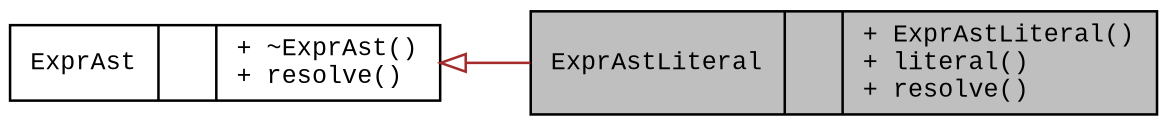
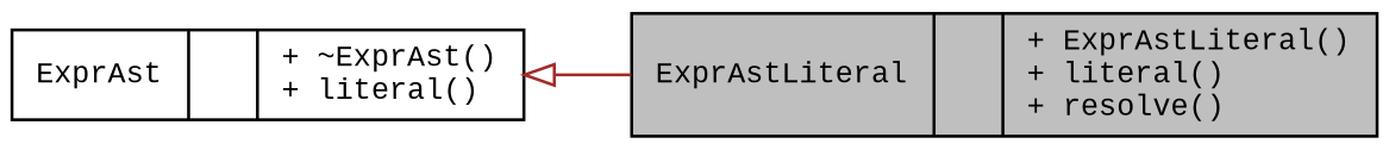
  digraph {
    rankdir=LR
    fontname="Liberation Mono"
    node [color=black fontname="Liberation Mono" fontsize=10 shape=record style=filled]
    n1 [fillcolor=grey75 fontcolor=black height=0.2 label="{ExprAstLiteral\n||+ ExprAstLiteral()\l+ literal()\l+ resolve()\l}" width=0.4]
-   n2 [fillcolor=white height=0.2 label="{ExprAst\n||+ ~ExprAst()\l+ resolve()\l}" width=0.4]
+   n2 [fillcolor=white height=0.2 label="{ExprAst\n||+ ~ExprAst()\l+ literal()\l}" width=0.4]
    n2 -> n1 [arrowtail=onormal color=brown dir=back fontname="Liberation Mono" fontsize=10 labelfontname=Helvetica labelfontsize=10 style=solid]
  }
